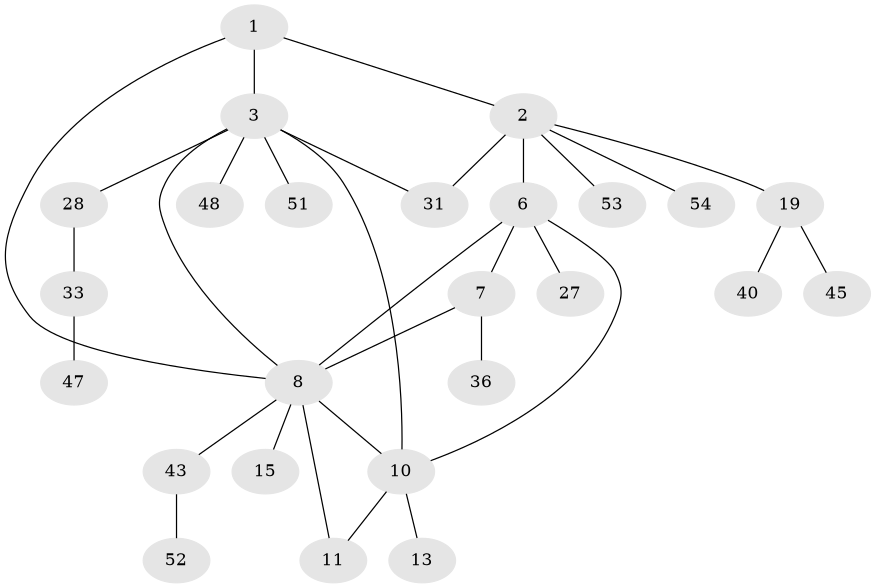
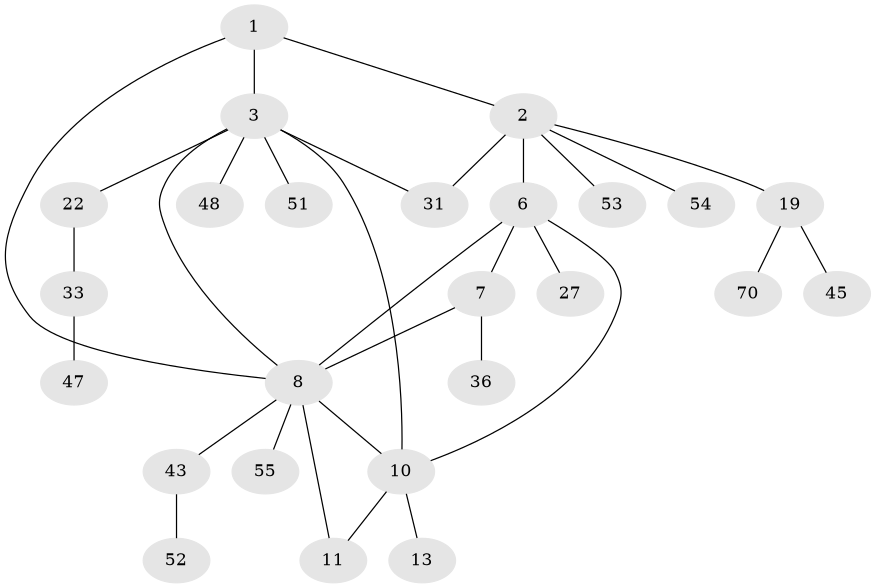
  graph {
    node [color=gray90 style=filled]
    2 [super="+35+5"]
    6 [super="+34+16+9"]
    n3 [label=54]
    19 [super="+23+48"]
    53
    31
    1
    3 [super="+37+4+24"]
    8 [super="+21+30+26"]
    10 [super="+12"]
-   28
+   28 [label=22]
    n12 [label=48]
    51
    11 [super="+17+22"]
-   15
+   15 [label=55]
    43
    7 [super="+20"]
    27
-   40
+   40 [label=70]
    45
    13
    33 [super="+39+46+50"]
    36
    52
    47
    2 -- 6 [weight=2]
    2 -- n3
    2 -- 19
    2 -- 53
    2 -- 31
    6 -- 8 [weight=2]
    6 -- 10
    6 -- 7
    6 -- 27
    19 -- 40
    19 -- 45
    1 -- 2
    1 -- 3
    1 -- 8
    3 -- 31
    3 -- 8
    3 -- 10
    3 -- 28
    3 -- n12
    3 -- 51
    8 -- 10
    8 -- 11
    8 -- 15
    8 -- 43
    10 -- 11
    10 -- 13
    28 -- 33
    43 -- 52
    7 -- 8
    7 -- 36
    33 -- 47
  }
